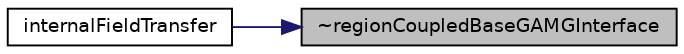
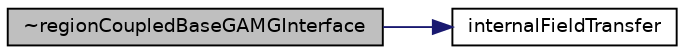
  digraph {
    rankdir=LR
    node [color=black fontname=Helvetica fontsize=10 shape=record]
    n1 [fillcolor=grey75 fontcolor=black height=0.2 label="~regionCoupledBaseGAMGInterface" style=filled width=0.4]
    n2 [height=0.2 label=internalFieldTransfer width=0.4]
-   n2 -> n1 [color=midnightblue fontname=Helvetica fontsize=10 labelfontname=Helvetica labelfontsize=10 style=solid]
+   n1 -> n2 [color=midnightblue fontname=Helvetica fontsize=10 labelfontname=Helvetica labelfontsize=10 style=solid]
  }
